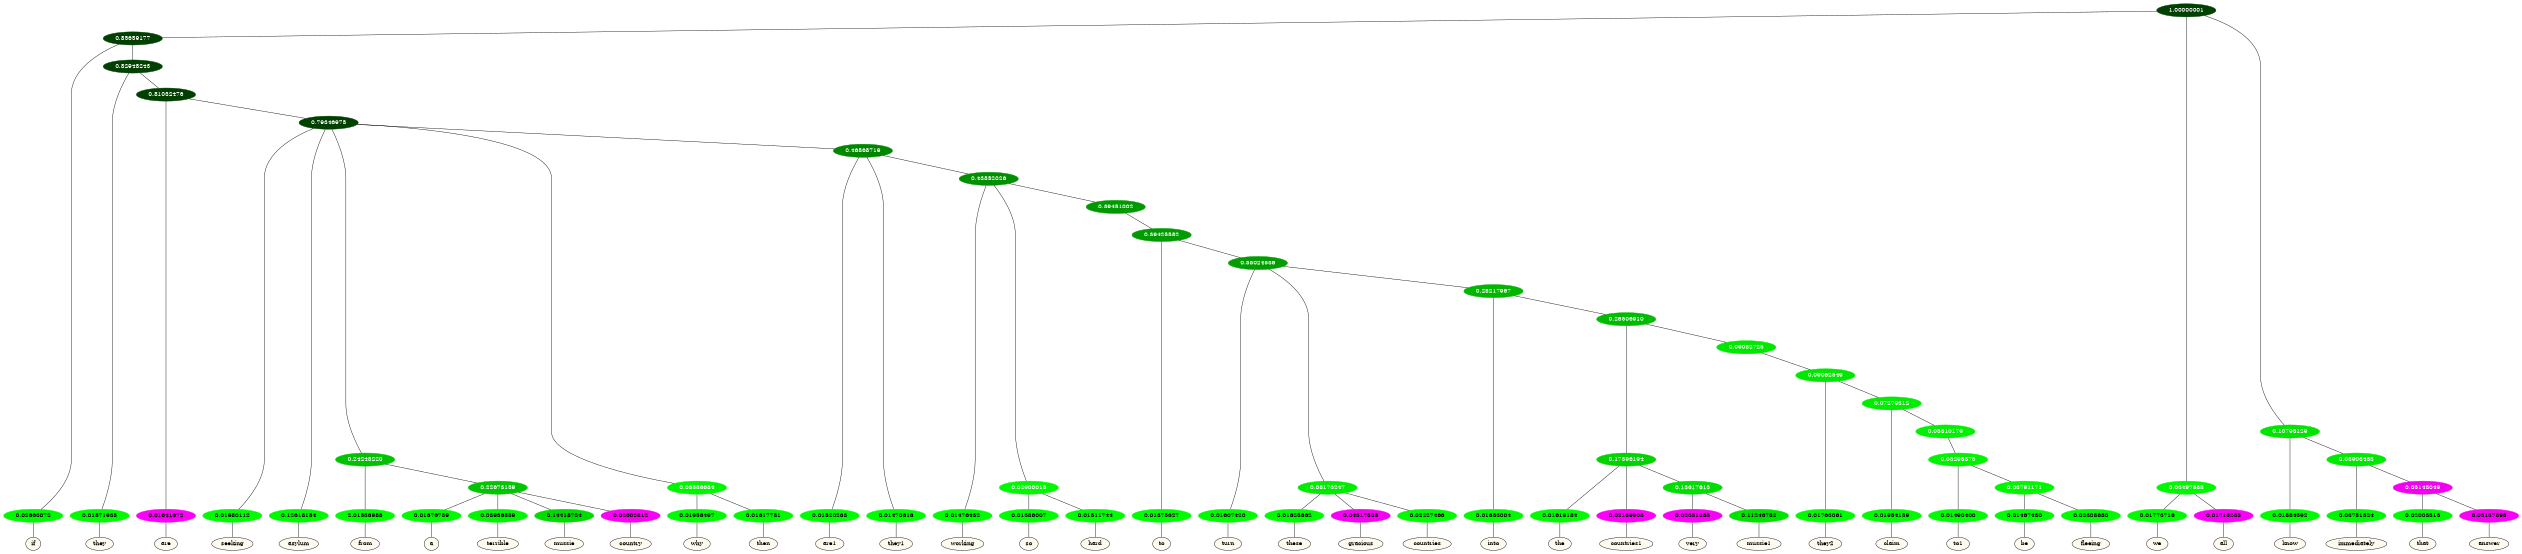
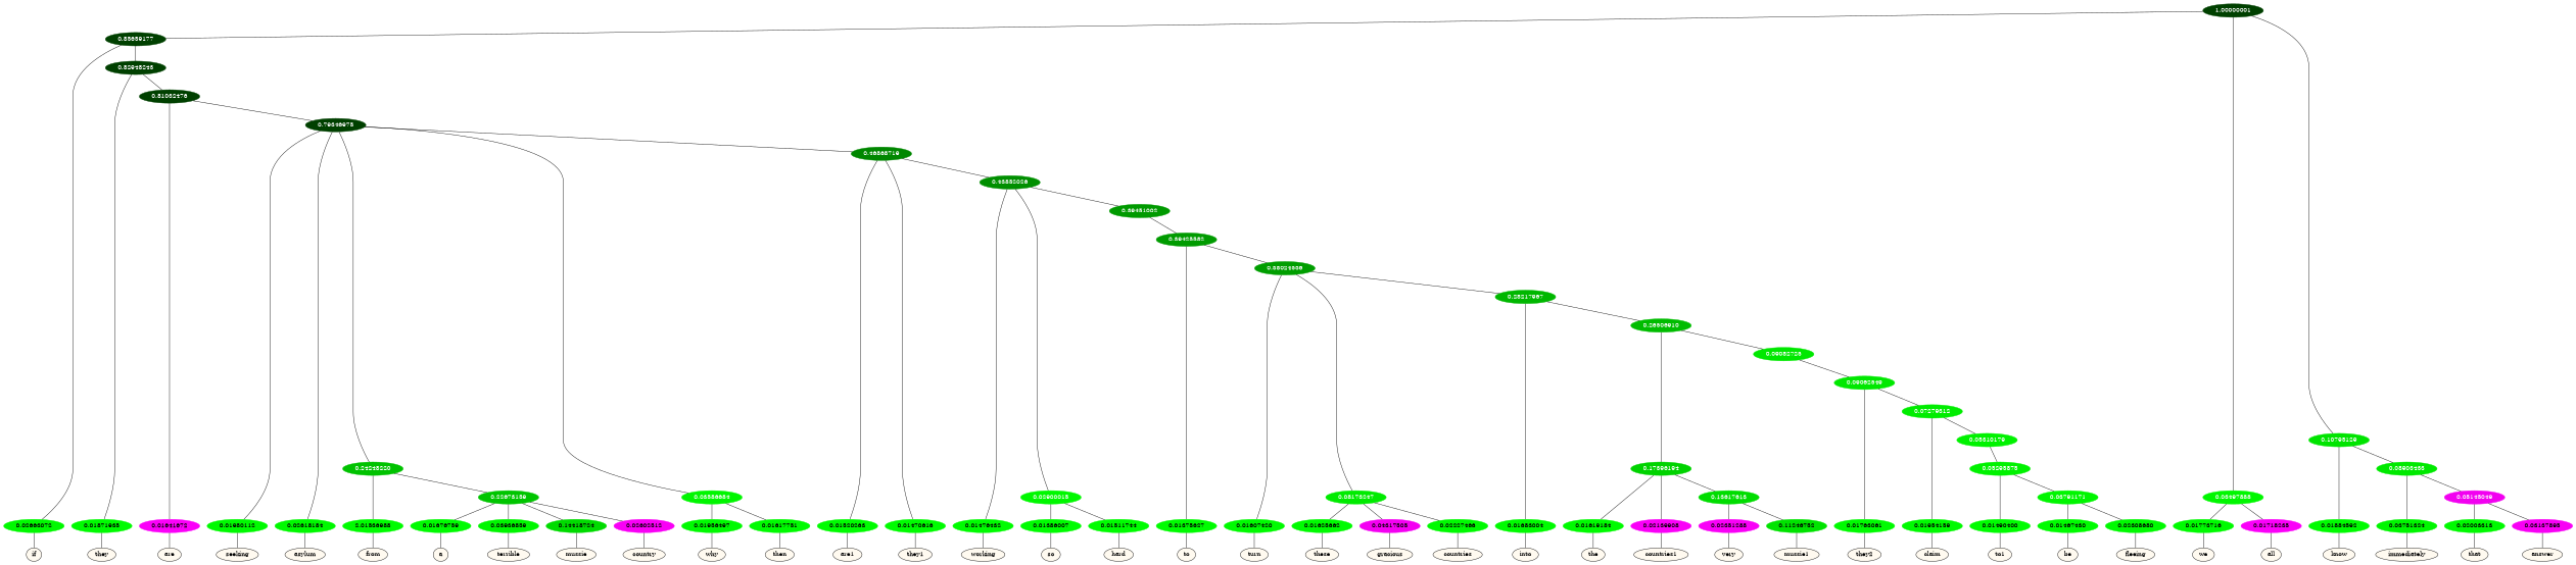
  graph {
    node [color=black format=png nodesep=0.001 ordering=out overlap_scaling=0.01 ranksep=0.001 style=filled]
    n1 [fillcolor=floralwhite height=0.15 label=if style="filled,solid" width=0.15]
    n2 [fillcolor=floralwhite height=0.15 label=they style="filled,solid" width=0.15]
    n3 [fillcolor=floralwhite height=0.15 label=are style="filled,solid" width=0.15]
    n4 [fillcolor=floralwhite height=0.15 label=seeking style="filled,solid" width=0.15]
    n5 [fillcolor=floralwhite height=0.15 label=asylum style="filled,solid" width=0.15]
    n6 [fillcolor=floralwhite height=0.15 label=from style="filled,solid" width=0.15]
    n7 [fillcolor=floralwhite height=0.15 label=a style="filled,solid" width=0.15]
    n8 [fillcolor=floralwhite height=0.15 label=terrible style="filled,solid" width=0.15]
    n9 [fillcolor=floralwhite height=0.15 label=mussie style="filled,solid" width=0.15]
    n10 [fillcolor=floralwhite height=0.15 label=country style="filled,solid" width=0.15]
    n11 [fillcolor=floralwhite height=0.15 label=why style="filled,solid" width=0.15]
    n12 [fillcolor=floralwhite height=0.15 label=then style="filled,solid" width=0.15]
    n13 [fillcolor=floralwhite height=0.15 label=are1 style="filled,solid" width=0.15]
    n14 [fillcolor=floralwhite height=0.15 label=they1 style="filled,solid" width=0.15]
    n15 [fillcolor=floralwhite height=0.15 label=working style="filled,solid" width=0.15]
    n16 [fillcolor=floralwhite height=0.15 label=so style="filled,solid" width=0.15]
    n17 [fillcolor=floralwhite height=0.15 label=hard style="filled,solid" width=0.15]
    n18 [fillcolor=floralwhite height=0.15 label=to style="filled,solid" width=0.15]
    n19 [fillcolor=floralwhite height=0.15 label=turn style="filled,solid" width=0.15]
    n20 [fillcolor=floralwhite height=0.15 label=these style="filled,solid" width=0.15]
    n21 [fillcolor=floralwhite height=0.15 label=gracious style="filled,solid" width=0.15]
    n22 [fillcolor=floralwhite height=0.15 label=countries style="filled,solid" width=0.15]
    n23 [fillcolor=floralwhite height=0.15 label=into style="filled,solid" width=0.15]
    n24 [fillcolor=floralwhite height=0.15 label=the style="filled,solid" width=0.15]
    n25 [fillcolor=floralwhite height=0.15 label=very style="filled,solid" width=0.15]
    n26 [fillcolor=floralwhite height=0.15 label=mussie1 style="filled,solid" width=0.15]
    n27 [fillcolor=floralwhite height=0.15 label=countries1 style="filled,solid" width=0.15]
    n28 [fillcolor=floralwhite height=0.15 label=they2 style="filled,solid" width=0.15]
    n29 [fillcolor=floralwhite height=0.15 label=claim style="filled,solid" width=0.15]
    n30 [fillcolor=floralwhite height=0.15 label=to1 style="filled,solid" width=0.15]
    n31 [fillcolor=floralwhite height=0.15 label=be style="filled,solid" width=0.15]
    n32 [fillcolor=floralwhite height=0.15 label=fleeing style="filled,solid" width=0.15]
    n33 [fillcolor=floralwhite height=0.15 label=we style="filled,solid" width=0.15]
    n34 [fillcolor=floralwhite height=0.15 label=all style="filled,solid" width=0.15]
    n35 [fillcolor=floralwhite height=0.15 label=know style="filled,solid" width=0.15]
    n36 [fillcolor=floralwhite height=0.15 label=that style="filled,solid" width=0.15]
    n37 [fillcolor=floralwhite height=0.15 label=answer style="filled,solid" width=0.15]
    n38 [fillcolor=floralwhite height=0.15 label=immediately style="filled,solid" width=0.15]
    n39 [color="0.334 1.000 0.973" fontcolor=black height=0.15 label=0.02663072 width=0.15]
    n40 [color="0.334 1.000 0.981" fontcolor=black height=0.15 label=0.01871935 width=0.15]
    n41 [color="0.835 1.000 0.984" fontcolor=black height=0.15 label=0.01641672 width=0.15]
    n42 [color="0.334 1.000 0.980" fontcolor=black height=0.15 label=0.01980112 width=0.15]
-   n43 [color="0.334 1.000 0.974" fontcolor=black height=0.15 label=0.12618184 width=0.15]
+   n43 [color="0.334 1.000 0.974" fontcolor=black height=0.15 label=0.02618184 width=0.15]
    n44 [color="0.334 1.000 0.985" fontcolor=black height=0.15 label=2.01536988 width=0.15]
    n45 [color="0.334 1.000 0.983" fontcolor=black height=0.15 label=0.01676759 width=0.15]
    n46 [color="0.334 1.000 0.961" fontcolor=black height=0.15 label=0.03936859 width=0.15]
    n47 [color="0.334 1.000 0.856" fontcolor=black height=0.15 label=0.14418724 width=0.15]
    n48 [color="0.835 1.000 0.974" fontcolor=black height=0.15 label=0.02602512 width=0.15]
    n49 [color="0.334 1.000 0.980" fontcolor=black height=0.15 label=0.01956497 width=0.15]
    n50 [color="0.334 1.000 0.984" fontcolor=black height=0.15 label=0.01617751 width=0.15]
    n51 [color="0.334 1.000 0.985" fontcolor=black height=0.15 label=0.01520263 width=0.15]
    n52 [color="0.334 1.000 0.985" fontcolor=black height=0.15 label=0.01470616 width=0.15]
    n53 [color="0.334 1.000 0.985" fontcolor=black height=0.15 label=0.01476432 width=0.15]
    n54 [color="0.334 1.000 0.986" fontcolor=black height=0.15 label=0.01386007 width=0.15]
    n55 [color="0.334 1.000 0.985" fontcolor=black height=0.15 label=0.01511744 width=0.15]
    n56 [color="0.334 1.000 0.986" fontcolor=black height=0.15 label=0.01375627 width=0.15]
    n57 [color="0.334 1.000 0.984" fontcolor=black height=0.15 label=0.01607420 width=0.15]
    n58 [color="0.334 1.000 0.984" fontcolor=black height=0.15 label=0.01625662 width=0.15]
    n59 [color="0.835 1.000 0.957" fontcolor=black height=0.15 label=0.04317505 width=0.15]
    n60 [color="0.334 1.000 0.978" fontcolor=black height=0.15 label=0.02227466 width=0.15]
    n61 [color="0.334 1.000 0.983" fontcolor=black height=0.15 label=0.01683004 width=0.15]
    n62 [color="0.334 1.000 0.984" fontcolor=black height=0.15 label=0.01619184 width=0.15]
    n63 [color="0.835 1.000 0.976" fontcolor=black height=0.15 label=0.02351288 width=0.15]
    n64 [color="0.334 1.000 0.888" fontcolor=black height=0.15 label=0.11246752 width=0.15]
    n65 [color="0.835 1.000 0.979" fontcolor=black height=0.15 label=0.02139908 width=0.15]
    n66 [color="0.334 1.000 0.982" fontcolor=black height=0.15 label=0.01763061 width=0.15]
    n67 [color="0.334 1.000 0.980" fontcolor=black height=0.15 label=0.01954159 width=0.15]
    n68 [color="0.334 1.000 0.985" fontcolor=black height=0.15 label=0.01490400 width=0.15]
    n69 [color="0.334 1.000 0.985" fontcolor=black height=0.15 label=0.01467430 width=0.15]
    n70 [color="0.334 1.000 0.977" fontcolor=black height=0.15 label=0.02308680 width=0.15]
    n71 [color="0.334 1.000 0.982" fontcolor=black height=0.15 label=0.01773716 width=0.15]
    n72 [color="0.835 1.000 0.983" fontcolor=black height=0.15 label=0.01718235 width=0.15]
    n73 [color="0.334 1.000 0.981" fontcolor=black height=0.15 label=0.01884592 width=0.15]
    n74 [color="0.334 1.000 0.980" fontcolor=black height=0.15 label=0.02003313 width=0.15]
    n75 [color="0.835 1.000 0.969" fontcolor=black height=0.15 label=0.03137895 width=0.15]
    n76 [color="0.334 1.000 0.962" fontcolor=black height=0.15 label=0.03751324 width=0.15]
    n77 [color="0.334 1.000 0.250" fontcolor=grey99 height=0.15 label=1.00000001 width=0.15]
    n78 [color="0.334 1.000 0.250" fontcolor=grey99 height=0.15 label=0.85659177 width=0.15]
    n79 [color="0.334 1.000 0.965" fontcolor=grey99 height=0.15 label=0.03497888 width=0.15]
    n80 [color="0.334 1.000 0.892" fontcolor=grey99 height=0.15 label=0.10795129 width=0.15]
    n81 [color="0.334 1.000 0.250" fontcolor=grey99 height=0.15 label=0.82948243 width=0.15]
    n82 [color="0.334 1.000 0.911" fontcolor=grey99 height=0.15 label=0.08903433 width=0.15]
    n83 [color="0.334 1.000 0.250" fontcolor=grey99 height=0.15 label=0.81032476 width=0.15]
    n84 [color="0.835 1.000 0.949" fontcolor=grey99 height=0.15 label=0.05145049 width=0.15]
    n85 [color="0.334 1.000 0.250" fontcolor=grey99 height=0.15 label=0.79346975 width=0.15]
    n86 [color="0.334 1.000 0.758" fontcolor=grey99 height=0.15 label=0.24248220 width=0.15]
    n87 [color="0.334 1.000 0.964" fontcolor=grey99 height=0.15 label=0.03586684 width=0.15]
    n88 [color="0.334 1.000 0.531" fontcolor=grey99 height=0.15 label=0.46868719 width=0.15]
    n89 [color="0.334 1.000 0.773" fontcolor=grey99 height=0.15 label=0.22673159 width=0.15]
    n90 [color="0.334 1.000 0.561" fontcolor=grey99 height=0.15 label=0.43852026 width=0.15]
    n91 [color="0.334 1.000 0.971" fontcolor=grey99 height=0.15 label=0.02900015 width=0.15]
    n92 [color="0.334 1.000 0.605" fontcolor=grey99 height=0.15 label=0.39451002 width=0.15]
    n93 [color="0.334 1.000 0.606" fontcolor=grey99 height=0.15 label=0.39425582 width=0.15]
    n94 [color="0.334 1.000 0.620" fontcolor=grey99 height=0.15 label=0.38024536 width=0.15]
    n95 [color="0.334 1.000 0.918" fontcolor=grey99 height=0.15 label=0.08173247 width=0.15]
    n96 [color="0.334 1.000 0.718" fontcolor=grey99 height=0.15 label=0.28217967 width=0.15]
    n97 [color="0.334 1.000 0.735" fontcolor=grey99 height=0.15 label=0.26506910 width=0.15]
    n98 [color="0.334 1.000 0.826" fontcolor=grey99 height=0.15 label=0.17396194 width=0.15]
    n99 [color="0.334 1.000 0.909" fontcolor=grey99 height=0.15 label=0.09082725 width=0.15]
    n100 [color="0.334 1.000 0.864" fontcolor=grey99 height=0.15 label=0.13617613 width=0.15]
    n101 [color="0.334 1.000 0.909" fontcolor=grey99 height=0.15 label=0.09062549 width=0.15]
    n102 [color="0.334 1.000 0.927" fontcolor=grey99 height=0.15 label=0.07279312 width=0.15]
    n103 [color="0.334 1.000 0.947" fontcolor=grey99 height=0.15 label=0.05310179 width=0.15]
    n104 [color="0.334 1.000 0.947" fontcolor=grey99 height=0.15 label=0.05295875 width=0.15]
    n105 [color="0.334 1.000 0.962" fontcolor=grey99 height=0.15 label=0.03791171 width=0.15]
    subgraph sub_1 {
      rank=same
      n1
      n2
      n3
      n4
      n5
      n6
      n7
      n8
      n9
      n10
      n11
      n12
      n13
      n14
      n15
      n16
      n17
      n18
      n19
      n20
      n21
      n22
      n23
      n24
      n25
      n26
      n27
      n28
      n29
      n30
      n31
      n32
      n33
      n34
      n35
      n36
      n37
      n38
    }
    subgraph sub_2 {
      rank=same
      n39
      n40
      n41
      n42
      n43
      n44
      n45
      n46
      n47
      n48
      n49
      n50
      n51
      n52
      n53
      n54
      n55
      n56
      n57
      n58
      n59
      n60
      n61
      n62
      n63
      n64
      n65
      n66
      n67
      n68
      n69
      n70
      n71
      n72
      n73
      n74
      n75
      n76
    }
    n39 -- n1
    n40 -- n2
    n41 -- n3
    n42 -- n4
    n43 -- n5
    n44 -- n6
    n45 -- n7
    n46 -- n8
    n47 -- n9
    n48 -- n10
    n49 -- n11
    n50 -- n12
    n51 -- n13
    n52 -- n14
    n53 -- n15
    n54 -- n16
    n55 -- n17
    n56 -- n18
    n57 -- n19
    n58 -- n20
    n59 -- n21
    n60 -- n22
    n61 -- n23
    n62 -- n24
    n63 -- n25
    n64 -- n26
    n65 -- n27
    n66 -- n28
    n67 -- n29
    n68 -- n30
    n69 -- n31
    n70 -- n32
    n71 -- n33
    n72 -- n34
    n73 -- n35
    n74 -- n36
    n75 -- n37
    n76 -- n38
    n77 -- n78
    n77 -- n79
    n77 -- n80
    n78 -- n39
    n78 -- n81
    n79 -- n71
    n79 -- n72
    n80 -- n73
    n80 -- n82
    n81 -- n40
    n81 -- n83
    n82 -- n76
    n82 -- n84
    n83 -- n41
    n83 -- n85
    n84 -- n74
    n84 -- n75
    n85 -- n42
    n85 -- n43
    n85 -- n86
    n85 -- n87
    n85 -- n88
    n86 -- n44
    n86 -- n89
    n87 -- n49
    n87 -- n50
    n88 -- n51
    n88 -- n52
    n88 -- n90
    n89 -- n45
    n89 -- n46
    n89 -- n47
    n89 -- n48
    n90 -- n53
    n90 -- n91
    n90 -- n92
    n91 -- n54
    n91 -- n55
    n92 -- n93
    n93 -- n56
    n93 -- n94
    n94 -- n57
    n94 -- n95
    n94 -- n96
    n95 -- n58
    n95 -- n59
    n95 -- n60
    n96 -- n61
    n96 -- n97
    n97 -- n98
    n97 -- n99
    n98 -- n62
    n98 -- n65
    n98 -- n100
    n99 -- n101
    n100 -- n63
    n100 -- n64
    n101 -- n66
    n101 -- n102
    n102 -- n67
    n102 -- n103
    n103 -- n104
    n104 -- n68
    n104 -- n105
    n105 -- n69
    n105 -- n70
  }
